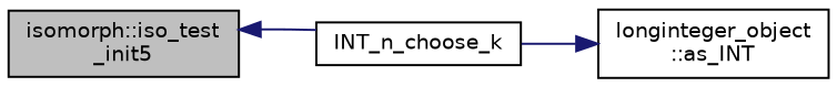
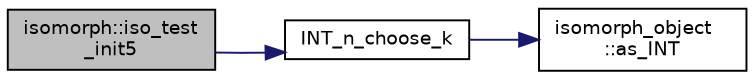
  digraph {
    rankdir=LR
    node [color=black fillcolor=white fontname=Helvetica fontsize=10 shape=record style=filled]
    edge [color=midnightblue fontname=Helvetica fontsize=10 labelfontname=Helvetica labelfontsize=10 style=solid]
    n1 [fillcolor=grey75 fontcolor=black height=0.2 label="isomorph::iso_test\l_init5" width=0.4]
    n2 [height=0.2 label=INT_n_choose_k width=0.4]
-   n3 [height=0.2 label="longinteger_object\l::as_INT" width=0.4]
-   n2 -> n1
+   n3 [height=0.2 label="isomorph_object\l::as_INT" width=0.4]
+   n1 -> n2
    n2 -> n3
  }
